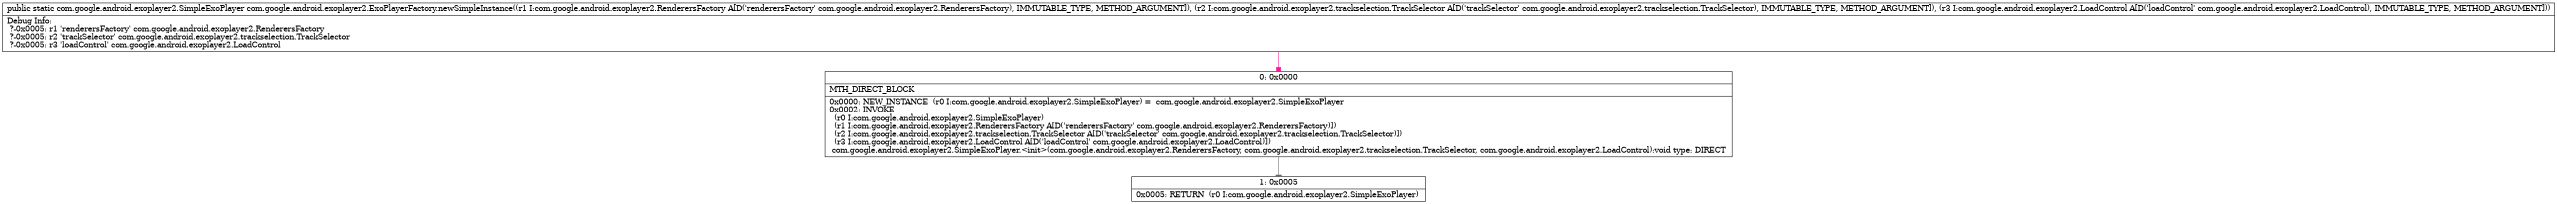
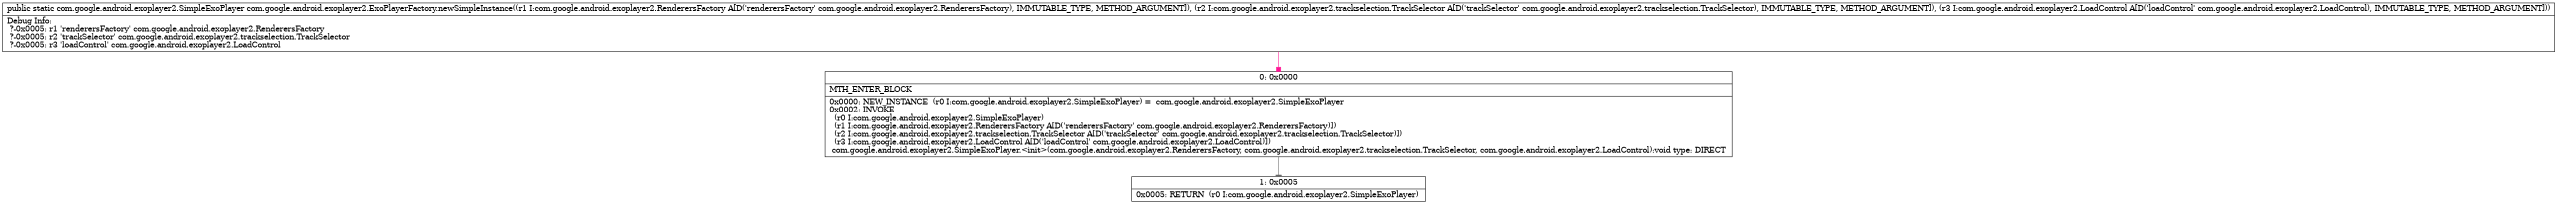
  digraph {
    node [shape=record]
-   n1 [label="{0\:\ 0x0000|MTH_DIRECT_BLOCK\l|0x0000: NEW_INSTANCE  (r0 I:com.google.android.exoplayer2.SimpleExoPlayer) =  com.google.android.exoplayer2.SimpleExoPlayer \l0x0002: INVOKE  \l  (r0 I:com.google.android.exoplayer2.SimpleExoPlayer)\l  (r1 I:com.google.android.exoplayer2.RenderersFactory A[D('renderersFactory' com.google.android.exoplayer2.RenderersFactory)])\l  (r2 I:com.google.android.exoplayer2.trackselection.TrackSelector A[D('trackSelector' com.google.android.exoplayer2.trackselection.TrackSelector)])\l  (r3 I:com.google.android.exoplayer2.LoadControl A[D('loadControl' com.google.android.exoplayer2.LoadControl)])\l com.google.android.exoplayer2.SimpleExoPlayer.\<init\>(com.google.android.exoplayer2.RenderersFactory, com.google.android.exoplayer2.trackselection.TrackSelector, com.google.android.exoplayer2.LoadControl):void type: DIRECT \l}"]
+   n1 [label="{0\:\ 0x0000|MTH_ENTER_BLOCK\l|0x0000: NEW_INSTANCE  (r0 I:com.google.android.exoplayer2.SimpleExoPlayer) =  com.google.android.exoplayer2.SimpleExoPlayer \l0x0002: INVOKE  \l  (r0 I:com.google.android.exoplayer2.SimpleExoPlayer)\l  (r1 I:com.google.android.exoplayer2.RenderersFactory A[D('renderersFactory' com.google.android.exoplayer2.RenderersFactory)])\l  (r2 I:com.google.android.exoplayer2.trackselection.TrackSelector A[D('trackSelector' com.google.android.exoplayer2.trackselection.TrackSelector)])\l  (r3 I:com.google.android.exoplayer2.LoadControl A[D('loadControl' com.google.android.exoplayer2.LoadControl)])\l com.google.android.exoplayer2.SimpleExoPlayer.\<init\>(com.google.android.exoplayer2.RenderersFactory, com.google.android.exoplayer2.trackselection.TrackSelector, com.google.android.exoplayer2.LoadControl):void type: DIRECT \l}"]
    n2 [label="{1\:\ 0x0005|0x0005: RETURN  (r0 I:com.google.android.exoplayer2.SimpleExoPlayer) \l}"]
    n3 [label="{public static com.google.android.exoplayer2.SimpleExoPlayer com.google.android.exoplayer2.ExoPlayerFactory.newSimpleInstance((r1 I:com.google.android.exoplayer2.RenderersFactory A[D('renderersFactory' com.google.android.exoplayer2.RenderersFactory), IMMUTABLE_TYPE, METHOD_ARGUMENT]), (r2 I:com.google.android.exoplayer2.trackselection.TrackSelector A[D('trackSelector' com.google.android.exoplayer2.trackselection.TrackSelector), IMMUTABLE_TYPE, METHOD_ARGUMENT]), (r3 I:com.google.android.exoplayer2.LoadControl A[D('loadControl' com.google.android.exoplayer2.LoadControl), IMMUTABLE_TYPE, METHOD_ARGUMENT]))  | Debug Info:\l  ?\-0x0005: r1 'renderersFactory' com.google.android.exoplayer2.RenderersFactory\l  ?\-0x0005: r2 'trackSelector' com.google.android.exoplayer2.trackselection.TrackSelector\l  ?\-0x0005: r3 'loadControl' com.google.android.exoplayer2.LoadControl\l}"]
    n1 -> n2 [color=gray40 arrowhead=tee]
    n3 -> n1 [color=deeppink arrowhead=box]
  }
